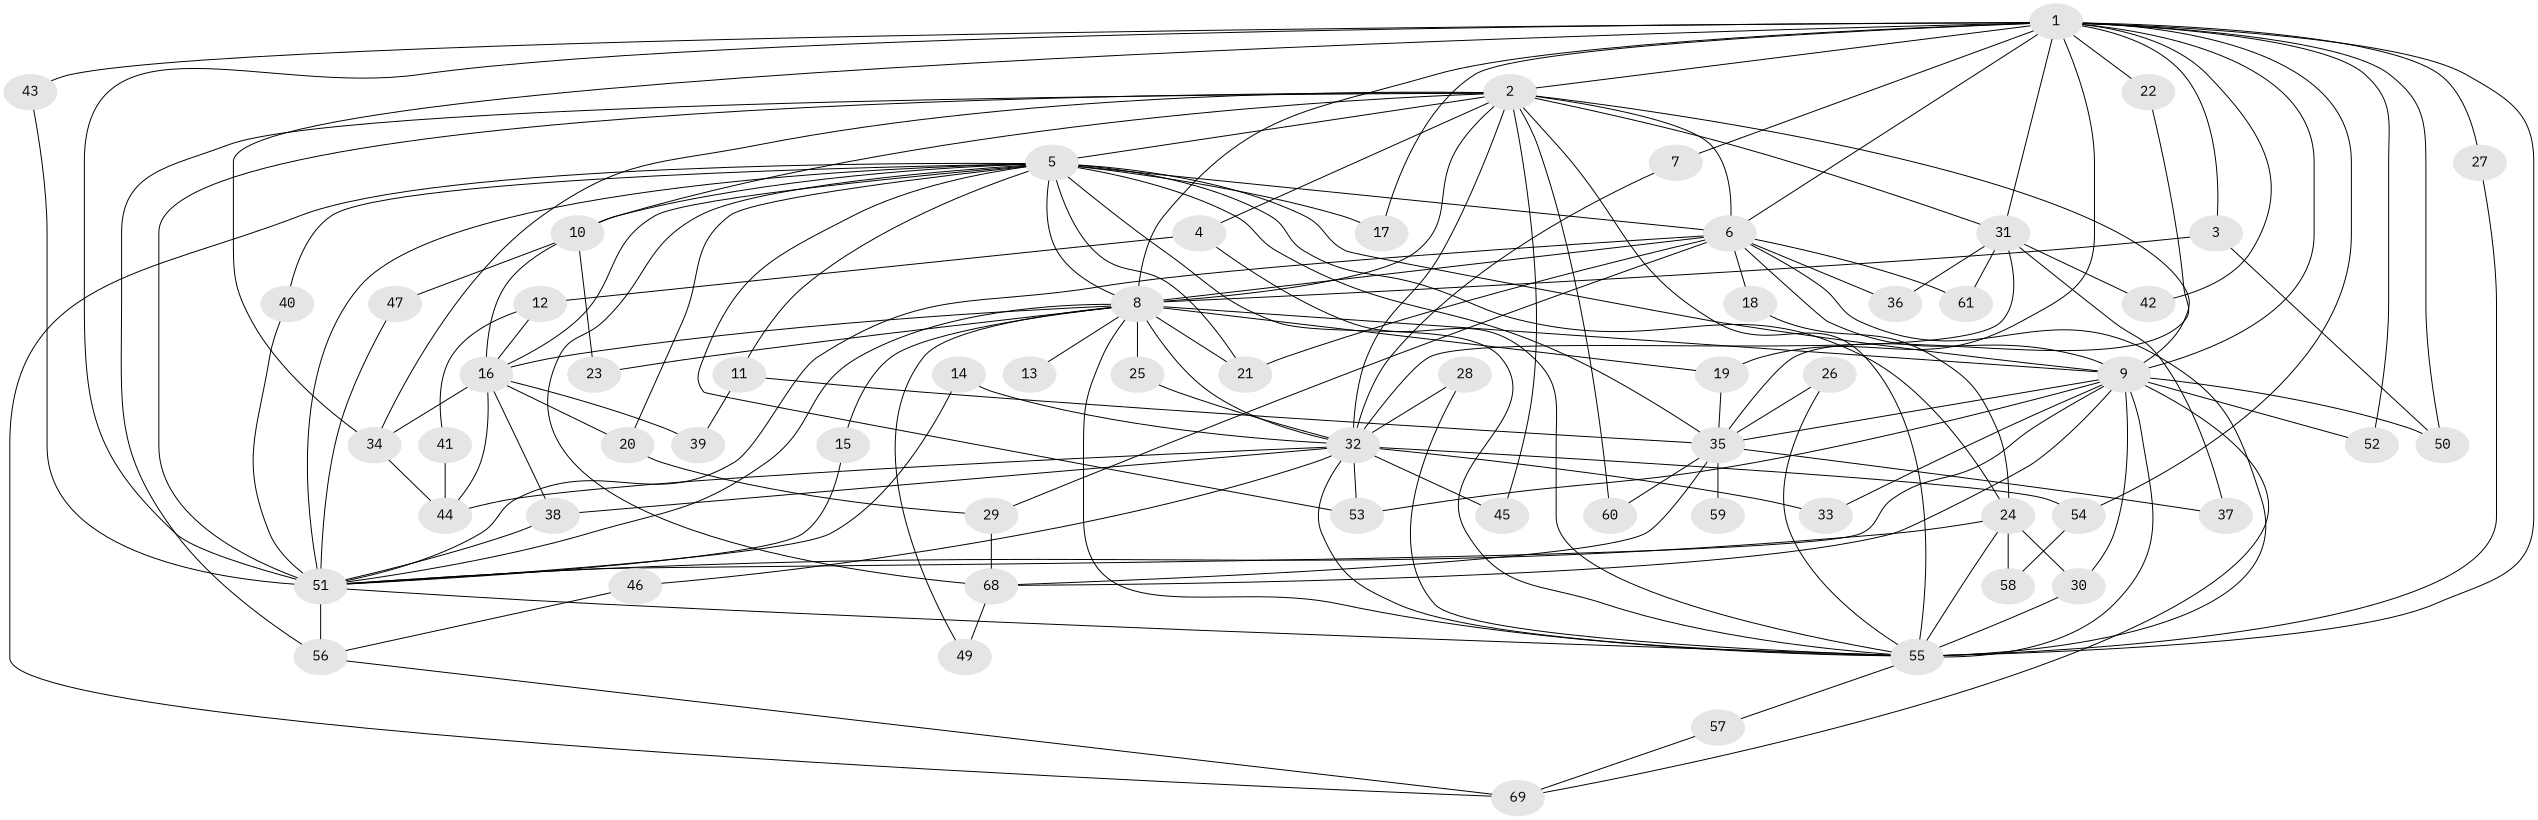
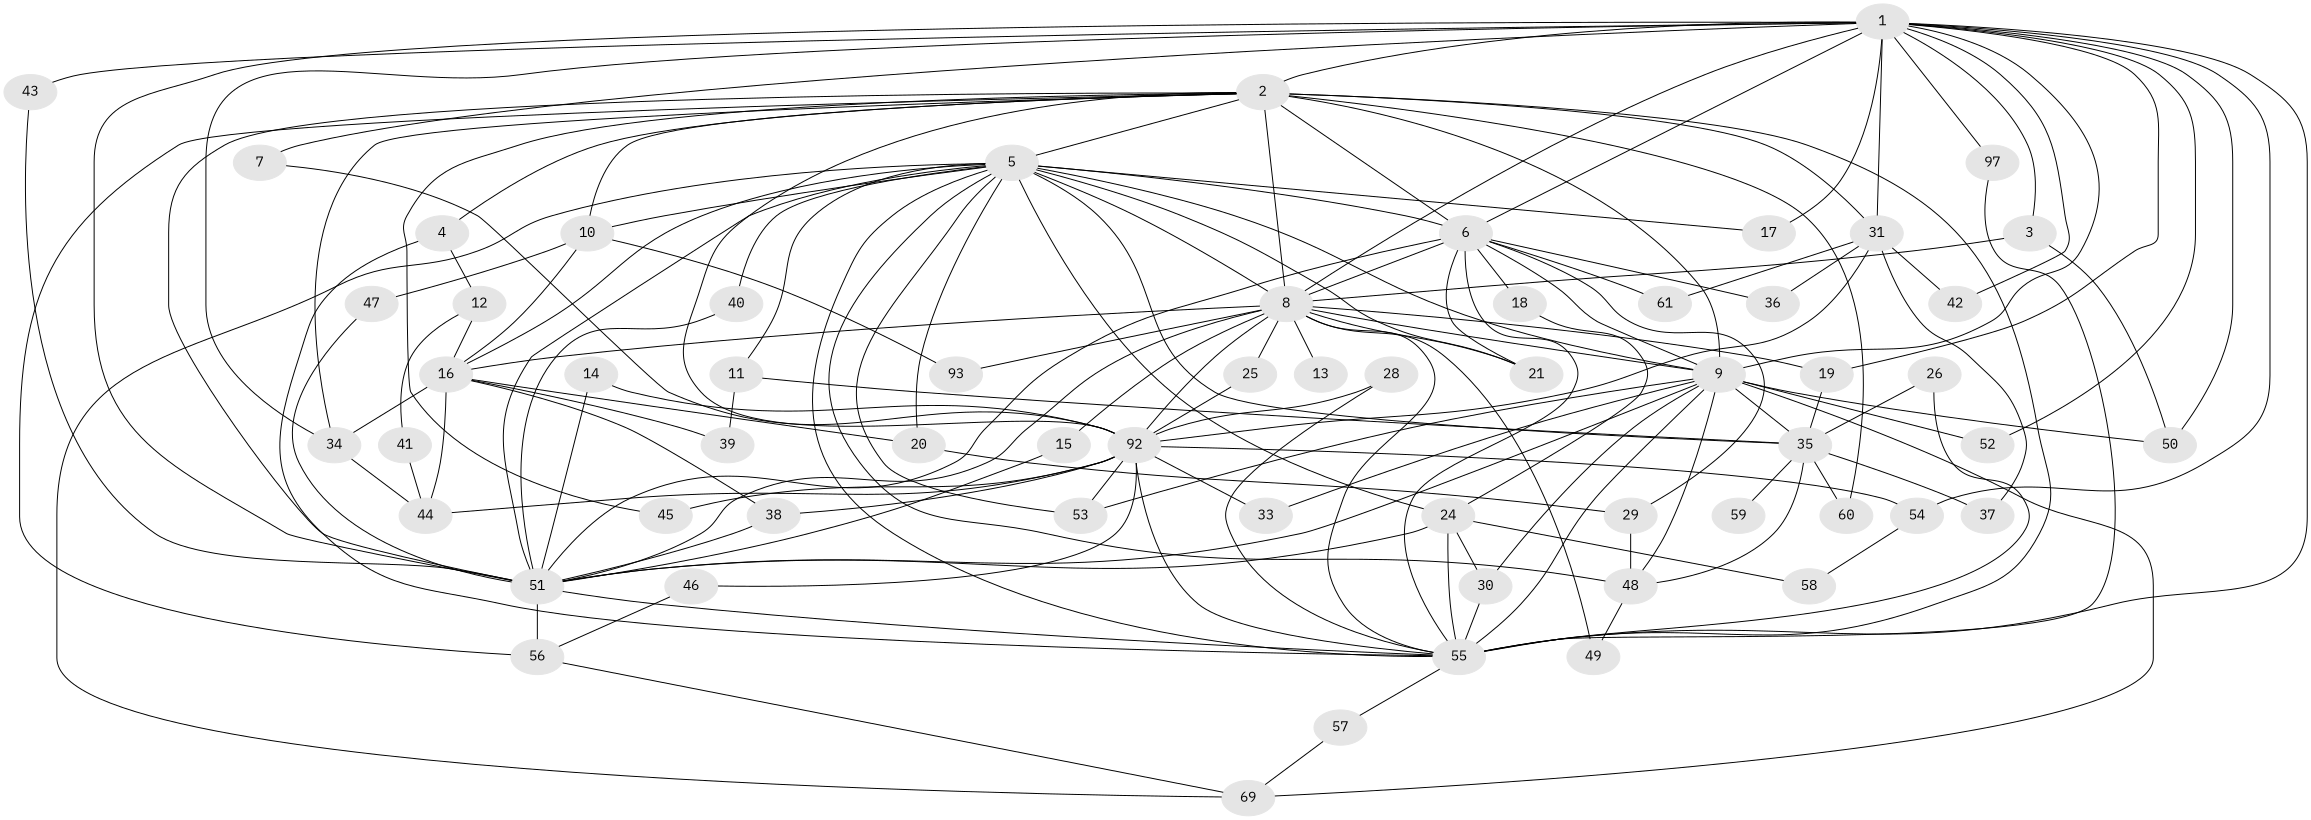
  graph {
    fontname="IBM Plex Mono"
    node [color=gray90 fontname="IBM Plex Mono" style=filled]
    edge [fontname="IBM Plex Mono" weight=1.0]
    1
    2
    3
    6
    7
    8
    9
    17
-   22
-   27
+   27 [label=97]
    31
    34
    42
    43
    50
    51
    52
    54
    55
    19
    5
    4
    10
-   32
+   32 [label=92]
    45
    56
    60
    11
    16
    20
    21
    24
    35
    40
-   48 [label=68]
+   48
    53
    n37 [label=69]
    18
    29
    36
    61
    13
    15
-   23
+   23 [label=93]
    25
    49
    30
    33
    37
    44
    58
    57
    12
    47
    38
    46
    41
    39
    59
    14
    26
    28
    1 -- 2 [weight=4.0]
    1 -- 3
    1 -- 6 [weight=2.0]
    1 -- 7
    1 -- 8 [weight=2.0]
    1 -- 9 [weight=2.0]
    1 -- 17
-   1 -- 22 [weight=2.0]
    1 -- 27
    1 -- 31
    1 -- 34
    1 -- 42
    1 -- 43
    1 -- 50
    1 -- 51 [weight=2.0]
    1 -- 52
    1 -- 54
    1 -- 55 [weight=2.0]
    1 -- 19 [weight=3.0]
    2 -- 6 [weight=2.0]
    2 -- 8 [weight=3.0]
    2 -- 9 [weight=2.0]
    2 -- 31
    2 -- 34
    2 -- 51 [weight=2.0]
    2 -- 55 [weight=3.0]
    2 -- 5 [weight=2.0]
    2 -- 4
    2 -- 10
    2 -- 32
    2 -- 45
    2 -- 56 [weight=2.0]
    2 -- 60
    3 -- 8
    3 -- 50
    6 -- 8
    6 -- 9
    6 -- 51
    6 -- 55
    6 -- 21
    6 -- 18
    6 -- 29
    6 -- 36
    6 -- 61
    7 -- 32
    8 -- 9
    8 -- 51
    8 -- 55
    8 -- 19
    8 -- 32
    8 -- 16
    8 -- 21
    8 -- 13
    8 -- 15
    8 -- 23
    8 -- 25
    8 -- 49
    9 -- 50
    9 -- 51
    9 -- 52
    9 -- 55
    9 -- 35
    9 -- 48
    9 -- 53
    9 -- n37
    9 -- 30
    9 -- 33
-   22 -- 35
    27 -- 55
    31 -- 42
    31 -- 32
    31 -- 36
    31 -- 61
    31 -- 37
    34 -- 44
    43 -- 51
    51 -- 55
    51 -- 56
    54 -- 58
    55 -- 57
    19 -- 35
    5 -- 6 [weight=2.0]
    5 -- 8
    5 -- 9 [weight=2.0]
    5 -- 17
    5 -- 51 [weight=2.0]
    5 -- 55
    5 -- 10 [weight=2.0]
    5 -- 11
    5 -- 16
    5 -- 20
    5 -- 21
    5 -- 24
    5 -- 35 [weight=2.0]
    5 -- 40
    5 -- 48
    5 -- 53
    5 -- n37
    4 -- 55
    4 -- 12
    10 -- 16
    10 -- 23
    10 -- 47
    32 -- 54
    32 -- 55
    32 -- 45
    32 -- 53
    32 -- 33
    32 -- 44
    32 -- 38
    32 -- 46
    56 -- n37
    11 -- 35
    11 -- 39
    16 -- 34
    16 -- 20
    16 -- 44
    16 -- 38
    16 -- 39
    20 -- 29
    24 -- 51
    24 -- 55
    24 -- 30
    24 -- 58
    35 -- 60
    35 -- 48
    35 -- 37
    35 -- 59
    40 -- 51
    48 -- 49
    18 -- 24
    29 -- 48
    15 -- 51
    25 -- 32
    30 -- 55
    57 -- n37
    12 -- 16
    12 -- 41
    47 -- 51
    38 -- 51
    46 -- 56
    41 -- 44
    14 -- 51
    14 -- 32
    26 -- 55
    26 -- 35
    28 -- 55
    28 -- 32
  }
